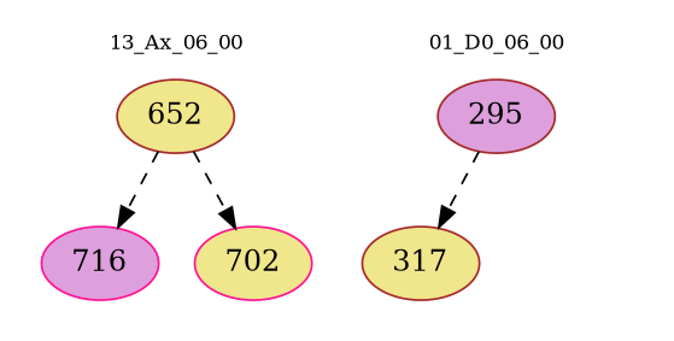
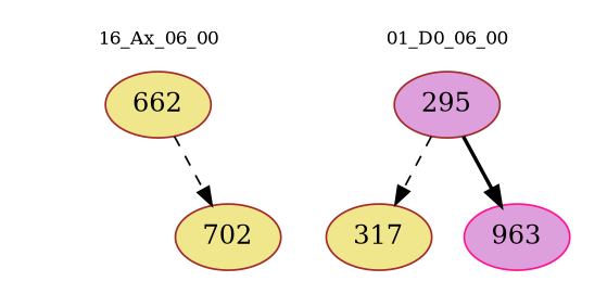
  digraph {
    node [color=brown fillcolor=khaki style=filled]
    edge [color=black style=dashed]
-   n1 [label=652]
-   n2 [color=deeppink fillcolor=plum label=716]
-   n3 [color=deeppink label=702]
+   n1 [label=662]
+   n3 [label=702]
    n4 [fillcolor=plum label=295]
    n5 [label=317]
+   n6 [color=deeppink fillcolor=plum label=963]
    subgraph cluster_1 {
      color=white
      fontsize=10
-     label="13_Ax_06_00"
+     label="16_Ax_06_00"
      n1
-     n2
      n3
    }
    subgraph cluster_2 {
      color=white
      fontsize=10
      label="01_D0_06_00"
      n4
      n5
+     n6
    }
-   n1 -> n2
    n1 -> n3
    n4 -> n5
+   n4 -> n6 [style=bold]
  }
